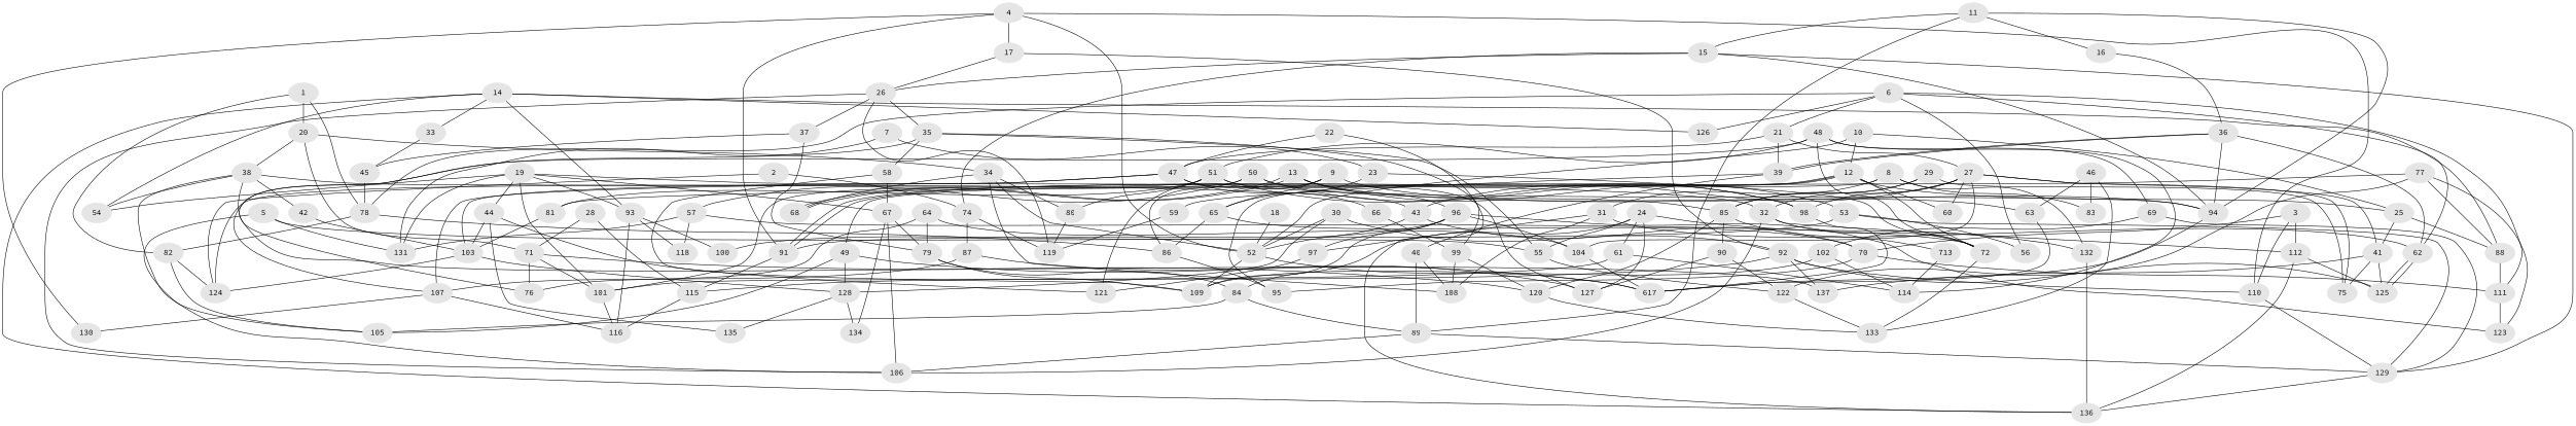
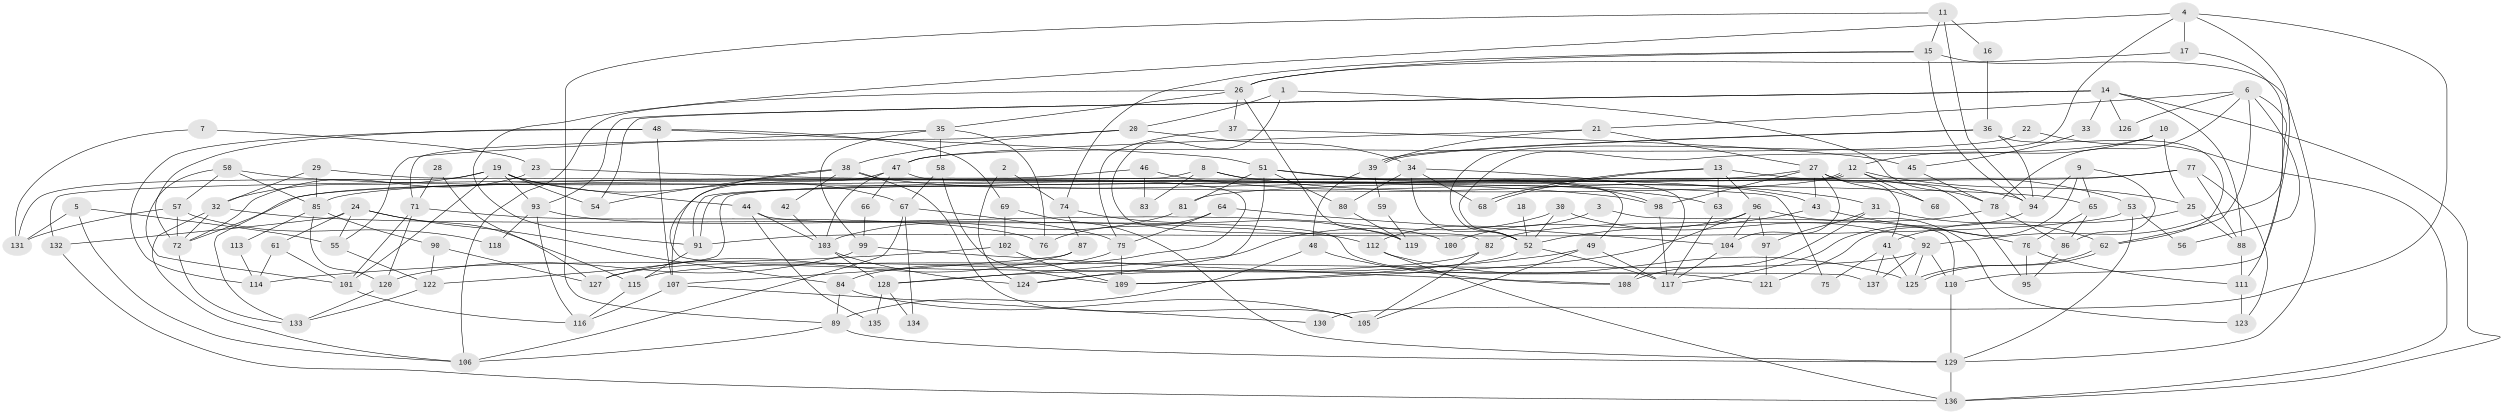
  graph {
    fontname="Source Code Pro"
    node [color=gray90 fontname="Source Code Pro" style=filled]
    edge [fontname="Source Code Pro"]
    1
    20
    78
    82
    34
    38
    71
    86
    124
    105
    2
    74
    119
    87
    3
    70
    110
    112
    111
    95
    129
    136
    125
    4
    17
    52
    91
    130
    26
    92
-   117 [label=617]
+   117
    109
    115
    5
    55
    106
    131
    122
    6
    21
    56
    62
    126
    27
    39
    47
    123
    7
    23
    65
    72
    8
    31
    49
    83
    132
    97
    108
    128
    9
    94
    121
    10
    12
    25
    60
    88
    41
    11
    15
    16
    89
    36
    133
    13
    53
    63
    68
    96
    104
    100
    14
    33
    54
    93
    45
    118
    116
    35
    37
    137
    18
    19
    32
    44
    67
    101
    103
    135
    79
    134
    80
    43
    42
    76
    120
    75
    85
    98
    40
    59
    127
    66
    107
    22
    24
    61
    84
    114
    58
    99
    90
-   113 [label=713]
+   113
    28
    29
    30
    46
    48
    51
    69
    81
    102
    50
    57
    64
    77
    1 -- 20
    1 -- 78
    1 -- 82
    20 -- 34
    20 -- 38
    20 -- 71
    78 -- 82
    78 -- 86
    82 -- 124
    82 -- 105
    34 -- 52
    34 -- 108
    34 -- 68
    34 -- 80
    38 -- 105
    38 -- 54
    38 -- 137
    38 -- 43
    38 -- 42
    71 -- 101
    71 -- 76
    71 -- 120
    86 -- 95
    2 -- 124
    2 -- 74
    74 -- 119
    74 -- 87
    87 -- 127
    87 -- 107
-   3 -- 70
    3 -- 110
    3 -- 112
    70 -- 111
    70 -- 95
    110 -- 129
    112 -- 136
    112 -- 125
    111 -- 123
    129 -- 136
    4 -- 110
    4 -- 17
    4 -- 52
    4 -- 91
    4 -- 130
    17 -- 26
    17 -- 92
    52 -- 117
    52 -- 109
    91 -- 115
    26 -- 119
    26 -- 106
    26 -- 35
    26 -- 37
    92 -- 110
    92 -- 125
    92 -- 115
    92 -- 137
    115 -- 116
    5 -- 55
    5 -- 106
    5 -- 131
    55 -- 122
    122 -- 133
    6 -- 78
    6 -- 111
    6 -- 21
    6 -- 56
    6 -- 62
    6 -- 126
    21 -- 27
    21 -- 39
    21 -- 47
    62 -- 125
    62 -- 125
    27 -- 60
    27 -- 41
    27 -- 104
    27 -- 43
-   27 -- 75
    27 -- 85
    27 -- 98
    39 -- 40
    39 -- 59
    47 -- 103
    47 -- 127
    47 -- 66
    47 -- 107
    7 -- 131
    7 -- 23
    23 -- 65
    23 -- 72
    65 -- 86
    65 -- 70
    72 -- 133
    8 -- 31
    8 -- 49
    8 -- 83
    8 -- 132
    31 -- 62
    31 -- 97
    31 -- 108
    49 -- 105
    49 -- 117
    49 -- 128
    132 -- 136
    97 -- 121
    128 -- 135
    128 -- 134
    9 -- 86
    9 -- 65
    9 -- 94
    9 -- 121
    94 -- 117
    10 -- 52
    10 -- 12
    10 -- 25
    12 -- 95
    12 -- 91
    12 -- 91
    12 -- 72
    12 -- 25
    12 -- 60
    25 -- 88
    25 -- 41
    88 -- 111
    41 -- 125
    41 -- 137
    41 -- 75
    11 -- 94
    11 -- 15
    11 -- 16
    11 -- 89
    15 -- 74
    15 -- 129
    15 -- 26
    15 -- 94
    16 -- 36
    89 -- 129
    89 -- 106
    36 -- 62
    36 -- 39
    36 -- 39
    36 -- 94
    13 -- 53
    13 -- 63
    13 -- 68
    13 -- 68
    13 -- 96
    53 -- 129
    53 -- 91
    53 -- 56
    63 -- 117
    96 -- 109
    96 -- 123
    96 -- 97
    96 -- 104
    96 -- 100
    104 -- 117
    14 -- 136
    14 -- 126
    14 -- 88
    14 -- 33
    14 -- 54
    14 -- 93
    33 -- 45
    93 -- 100
    93 -- 118
    93 -- 116
    45 -- 78
    35 -- 55
    35 -- 76
    35 -- 58
    35 -- 99
    37 -- 45
    37 -- 79
    18 -- 52
    19 -- 131
    19 -- 54
    19 -- 93
    19 -- 32
    19 -- 44
    19 -- 67
    19 -- 101
    32 -- 112
    32 -- 106
    32 -- 72
    44 -- 121
    44 -- 103
    44 -- 135
    67 -- 106
    67 -- 79
    67 -- 134
    101 -- 116
    103 -- 124
    103 -- 128
    79 -- 109
    79 -- 84
    80 -- 119
    43 -- 70
    43 -- 52
    42 -- 103
    120 -- 133
    85 -- 120
    85 -- 90
    85 -- 113
    98 -- 117
    40 -- 108
    40 -- 89
    59 -- 119
    66 -- 99
    107 -- 130
    107 -- 116
    22 -- 136
    22 -- 47
    24 -- 55
    24 -- 132
    24 -- 127
    24 -- 61
    24 -- 84
    61 -- 101
    61 -- 114
    84 -- 105
    84 -- 89
    58 -- 109
    58 -- 67
    99 -- 108
    99 -- 120
    90 -- 122
    90 -- 127
    113 -- 114
    28 -- 71
    28 -- 115
    29 -- 32
    29 -- 75
    29 -- 85
    30 -- 52
    30 -- 92
    30 -- 128
    46 -- 83
    46 -- 133
    46 -- 63
    48 -- 72
    48 -- 107
    48 -- 114
    48 -- 51
    48 -- 69
    51 -- 124
    51 -- 94
    51 -- 80
    51 -- 98
    51 -- 81
    69 -- 129
    69 -- 102
    81 -- 103
    102 -- 109
    102 -- 114
    50 -- 101
    50 -- 85
    50 -- 98
    50 -- 57
    57 -- 131
    57 -- 72
    57 -- 118
    64 -- 104
    64 -- 79
    64 -- 76
    77 -- 122
    77 -- 123
    77 -- 88
    77 -- 81
  }
